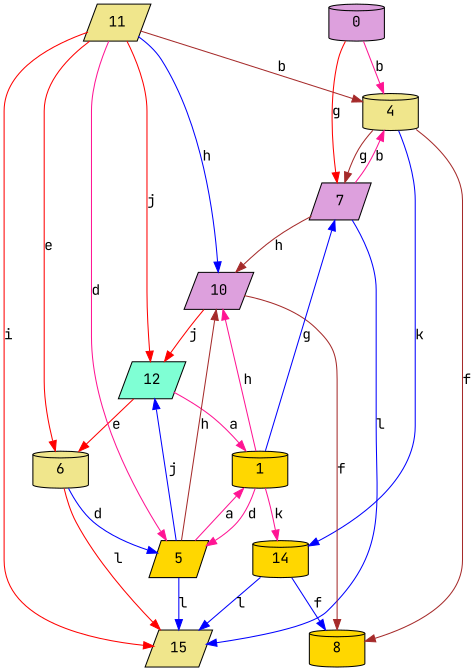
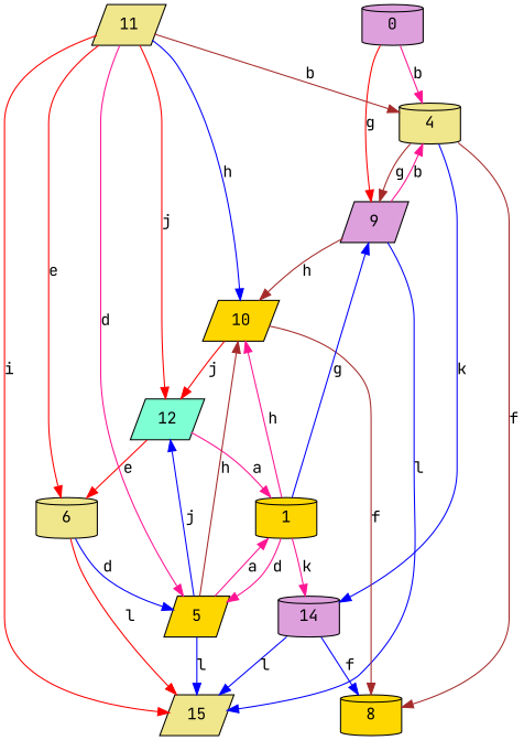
  strict digraph {
    fontname="JetBrains Mono"
    node [fillcolor=khaki fontname="JetBrains Mono" shape=cylinder style=filled]
    edge [color=blue fontname="JetBrains Mono"]
    4
    0 [fillcolor=plum]
-   9 [fillcolor=plum shape=parallelogram label=7]
-   14 [fillcolor=gold]
+   9 [fillcolor=plum shape=parallelogram]
+   14 [fillcolor=plum]
    8 [fillcolor=gold]
-   10 [fillcolor=plum shape=parallelogram]
+   10 [fillcolor=gold shape=parallelogram]
    15 [shape=parallelogram]
    12 [fillcolor=aquamarine shape=parallelogram]
    1 [fillcolor=gold]
    6
    5 [fillcolor=gold shape=parallelogram]
    11 [shape=parallelogram]
    4 -> 9 [color=brown label=g]
    4 -> 14 [label=k]
    4 -> 8 [color=brown label=f]
    0 -> 4 [color=deeppink label=b]
    0 -> 9 [color=red label=g]
    9 -> 4 [color=deeppink label=b]
    9 -> 10 [color=brown label=h]
    9 -> 15 [label=l]
    14 -> 8 [label=f]
    14 -> 15 [label=l]
    10 -> 8 [color=brown label=f]
    10 -> 12 [color=red label=j]
    12 -> 1 [color=deeppink label=a]
    12 -> 6 [color=red label=e]
    1 -> 9 [label=g]
    1 -> 14 [color=deeppink label=k]
    1 -> 10 [color=deeppink label=h]
    1 -> 5 [color=deeppink label=d]
    6 -> 15 [color=red label=l]
    6 -> 5 [label=d]
    5 -> 10 [color=brown label=h]
    5 -> 15 [label=l]
    5 -> 12 [label=j]
    5 -> 1 [color=deeppink label=a]
    11 -> 4 [color=brown label=b]
    11 -> 10 [label=h]
    11 -> 15 [color=red label=i]
    11 -> 12 [color=red label=j]
    11 -> 6 [color=red label=e]
    11 -> 5 [color=deeppink label=d]
  }
